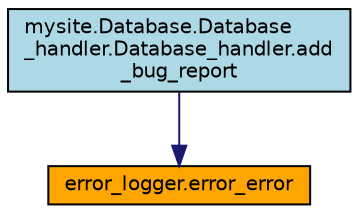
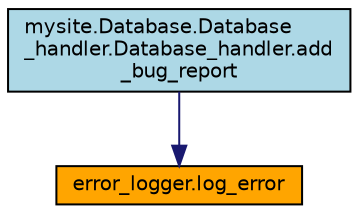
  digraph {
    rankdir=TB
    fontname="DejaVu Sans"
    node [color=black fontname="DejaVu Sans" fontsize=10 shape=record style=filled]
    n1 [fillcolor=lightblue fontcolor=black height=0.2 label="mysite.Database.Database\l_handler.Database_handler.add\l_bug_report" width=0.4]
-   n2 [fillcolor=orange height=0.2 label="error_logger.error_error" width=0.4]
+   n2 [fillcolor=orange height=0.2 label="error_logger.log_error" width=0.4]
    n1 -> n2 [color=midnightblue fontname="DejaVu Sans" fontsize=10 labelfontname=Helvetica labelfontsize=10 style=solid]
  }
